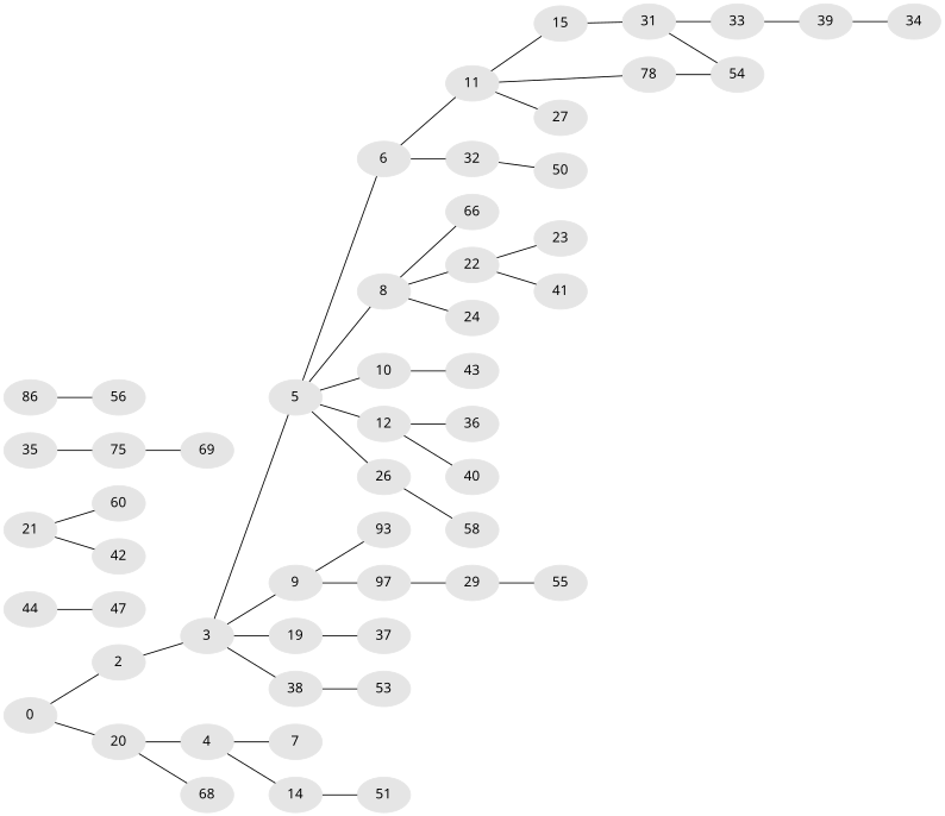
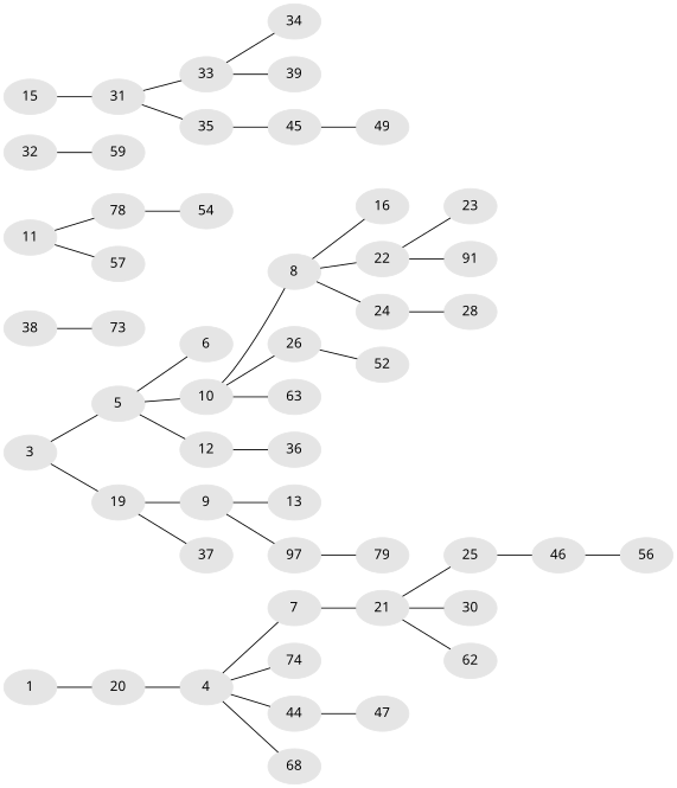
  graph {
    fontname="Noto Sans"
    rankdir=LR
    node [color=gray90 fontname="Noto Sans" style=filled]
    edge [fontname="Noto Sans"]
-   1 [label=0]
-   2
+   1
    20
    3
    4
    7
-   14
+   14 [label=74]
    44
    n9 [label=68]
    5
    9
    19
    38
    6
    8
    10
    12
-   13 [label=93]
+   13
    n19 [label=97]
    37
-   53
+   53 [label=73]
    21
-   51
    47
    11
    32
-   16 [label=66]
+   16
    22
    24
    26
-   43
+   43 [label=63]
    36
-   40
    15
    n35 [label=78]
-   27
-   50
-   30 [label=60]
-   42
+   27 [label=57]
+   50 [label=59]
+   25
+   30
+   42 [label=62]
    23
-   41
-   29
-   52 [label=58]
+   41 [label=91]
+   28
+   29 [label=79]
+   52
    31
    54
    33
    35
-   55
-   46 [label=86]
+   46
    56
    34
    39
-   45 [label=75]
-   49 [label=69]
-   1 -- 2
+   45
+   49
    1 -- 20
-   2 -- 3
    20 -- 4
-   20 -- n9
+   4 -- n9
    3 -- 5
-   3 -- 9
+   19 -- 9
    3 -- 19
-   3 -- 38
    4 -- 7
    4 -- 14
-   14 -- 51
+   4 -- 44
+   7 -- 21
    44 -- 47
    5 -- 6
-   5 -- 8
+   10 -- 8
    5 -- 10
    5 -- 12
    9 -- 13
    9 -- n19
    19 -- 37
    38 -- 53
-   6 -- 11
-   6 -- 32
    8 -- 16
    8 -- 22
    8 -- 24
-   5 -- 26
+   10 -- 26
    10 -- 43
    12 -- 36
-   12 -- 40
    n19 -- 29
+   21 -- 25
    21 -- 30
    21 -- 42
-   11 -- 15
    11 -- n35
    11 -- 27
    32 -- 50
    22 -- 23
    22 -- 41
+   24 -- 28
    26 -- 52
    15 -- 31
    n35 -- 54
-   29 -- 55
+   25 -- 46
    31 -- 33
-   31 -- 54
-   39 -- 34
+   31 -- 35
+   33 -- 34
    33 -- 39
    35 -- 45
    46 -- 56
    45 -- 49
  }
